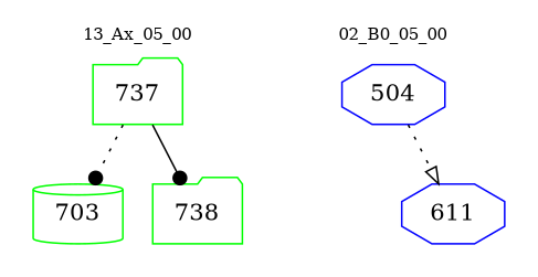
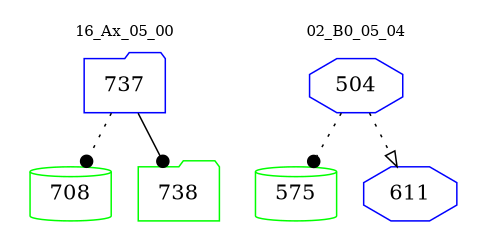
  digraph {
    node [color=blue shape=folder]
    edge [arrowhead=dot color=black style=dotted]
-   n1 [color=green label=737]
-   n2 [color=green label=703 shape=cylinder]
+   n1 [label=737]
+   n2 [color=green label=708 shape=cylinder]
    n3 [color=green label=738]
    n4 [label=504 shape=octagon]
+   n5 [color=green label=575 shape=cylinder]
    n6 [label=611 shape=octagon]
    subgraph cluster_1 {
      color=white
      fontsize=10
-     label="13_Ax_05_00"
+     label="16_Ax_05_00"
      n1
      n2
      n3
    }
    subgraph cluster_2 {
      color=white
      fontsize=10
-     label="02_B0_05_00"
+     label="02_B0_05_04"
      n4
+     n5
      n6
    }
    n1 -> n2
    n1 -> n3 [style=solid]
+   n4 -> n5
    n4 -> n6 [arrowhead=onormal]
  }
